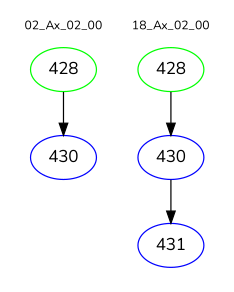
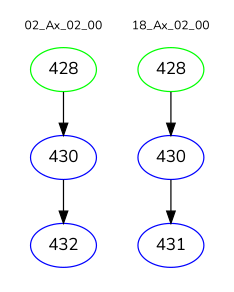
  digraph {
    fontname=Nunito
    node [color=blue fontname=Nunito]
    edge [color=black fontname=Nunito]
    n1 [color=green label=428]
    n2 [label=430]
+   n3 [label=432]
    n4 [color=green label=428]
    n5 [label=430]
    n6 [label=431]
    subgraph cluster_1 {
      color=white
      fontsize=10
      label="02_Ax_02_00"
      n1
      n2
+     n3
    }
    subgraph cluster_2 {
      color=white
      fontsize=10
      label="18_Ax_02_00"
      n4
      n5
      n6
    }
    n1 -> n2
+   n2 -> n3
    n4 -> n5
    n5 -> n6
  }
